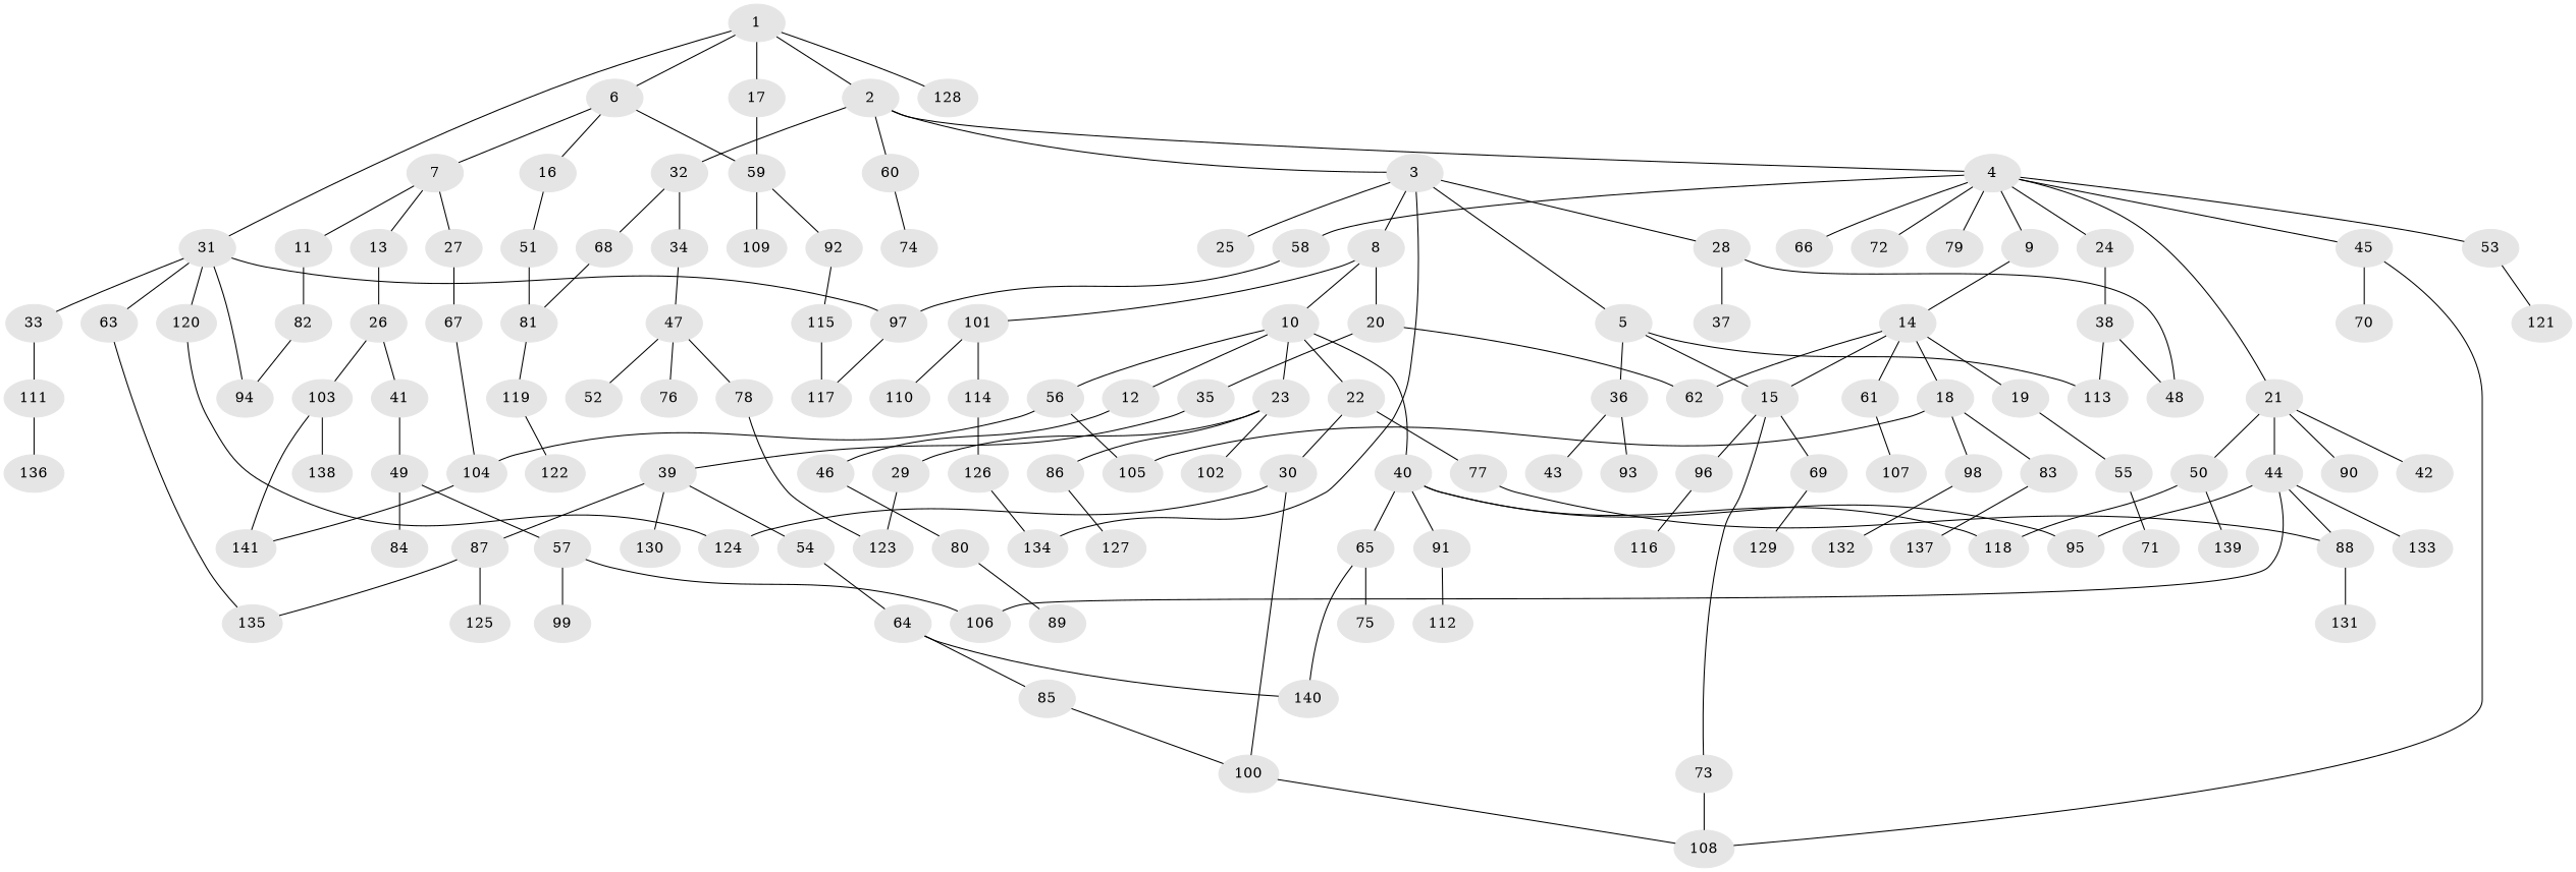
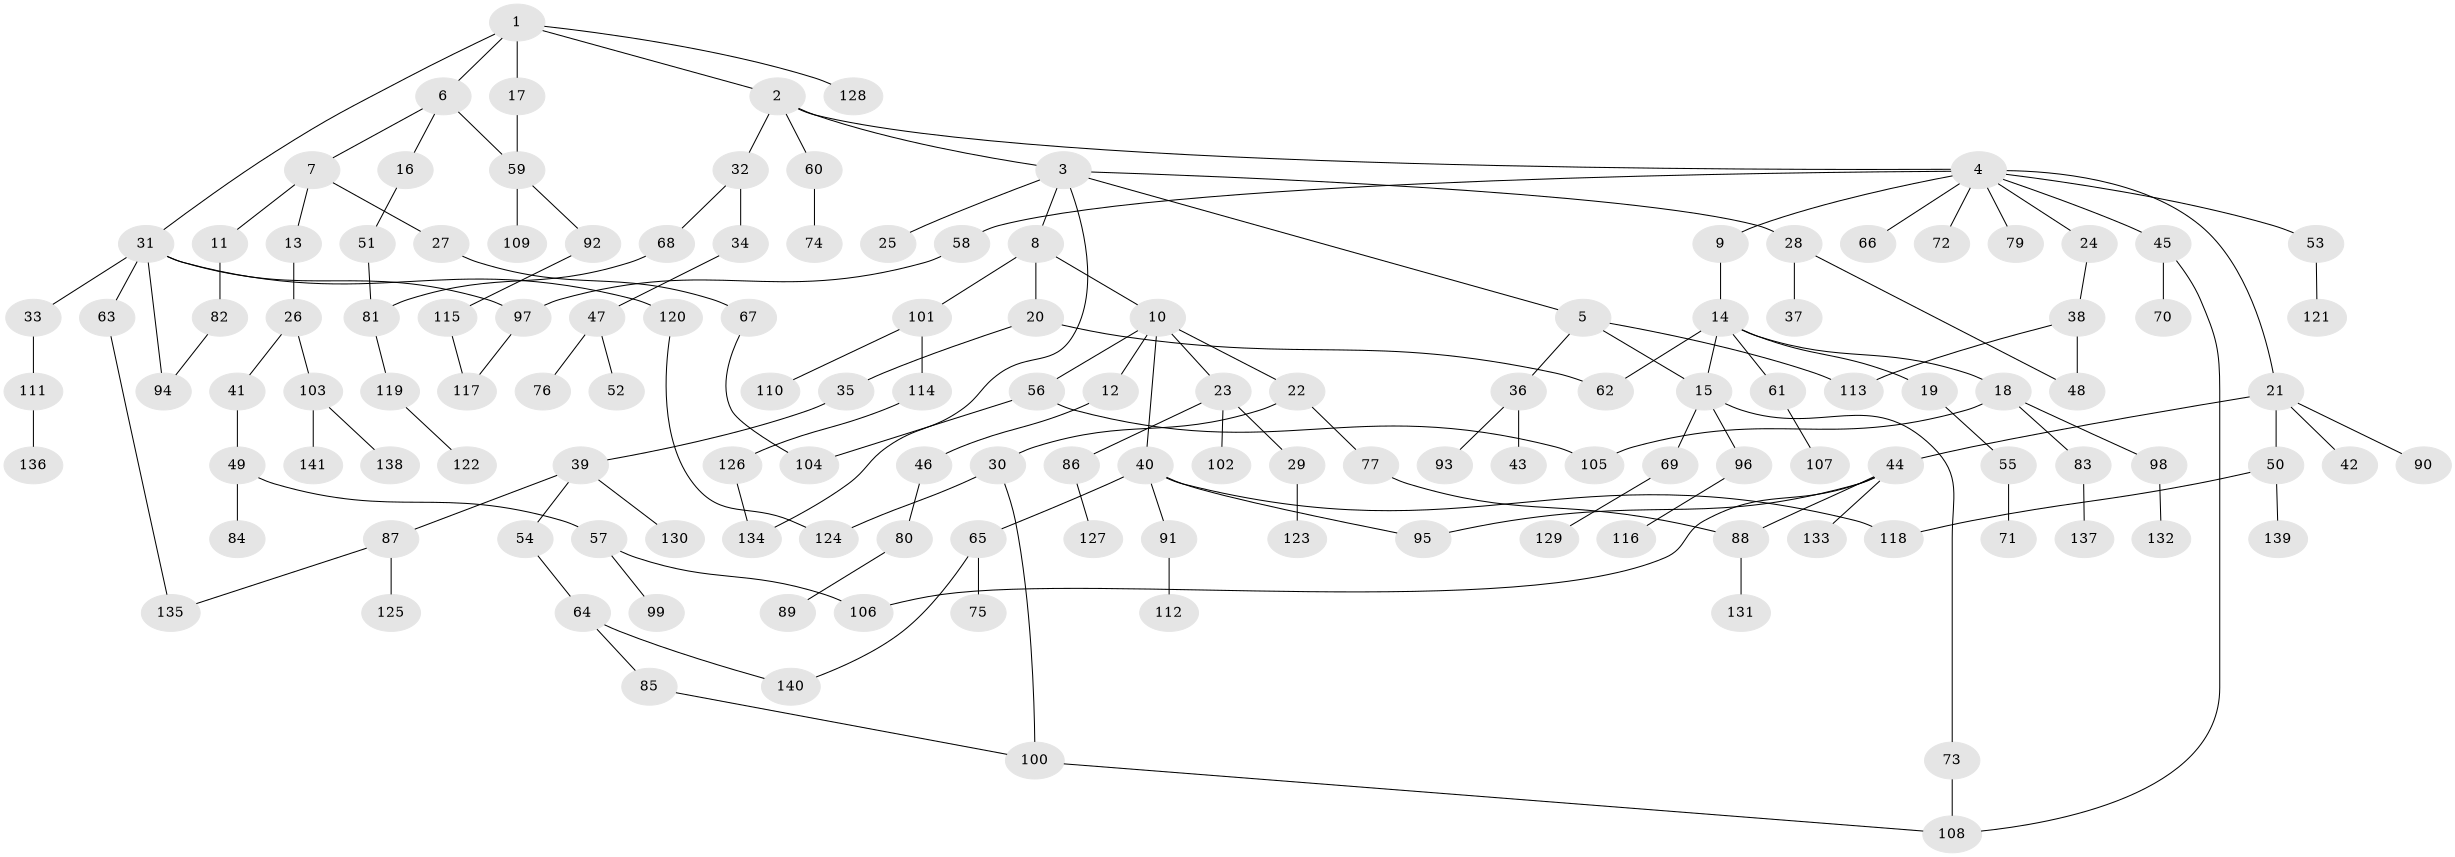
  graph {
    node [color=gray90 style=filled]
    1
    2
    6
    17
    31
    128
    3
    4
    32
    60
    7
    16
    59
    33
    63
    94
    97
    120
    5
    8
    25
    28
    134
    9
    21
    24
    45
    53
    58
    66
    72
    79
    34
    68
    74
    15
    36
    113
    10
    20
    101
    37
    48
    14
    42
    44
    50
    90
    38
    70
    108
    121
    69
    73
    96
    43
    93
    11
    13
    27
    51
    92
    109
    82
    26
    67
    12
    22
    23
    40
    56
    62
    35
    110
    114
    18
    19
    61
    46
    30
    77
    29
    86
    102
    65
    91
    95
    118
    105
    104
    80
    41
    103
    83
    98
    55
    107
    129
    116
    81
    137
    132
    71
    39
    88
    106
    133
    139
    100
    124
    123
    127
    49
    138
    141
    111
    135
    117
    47
    136
    52
    76
-   78
    54
    87
    130
    64
    125
    140
    75
    112
    57
    84
    131
    89
    99
    119
    85
    115
    122
    126
    1 -- 2
    1 -- 6
    1 -- 17
    1 -- 31
    1 -- 128
    2 -- 3
    2 -- 4
    2 -- 32
    2 -- 60
    6 -- 7
    6 -- 16
    6 -- 59
    17 -- 59
    31 -- 33
    31 -- 63
    31 -- 94
    31 -- 97
    31 -- 120
    3 -- 5
    3 -- 8
    3 -- 25
    3 -- 28
    3 -- 134
    4 -- 9
    4 -- 21
    4 -- 24
    4 -- 45
    4 -- 53
    4 -- 58
    4 -- 66
    4 -- 72
    4 -- 79
    32 -- 34
    32 -- 68
    60 -- 74
    7 -- 11
    7 -- 13
    7 -- 27
    16 -- 51
    59 -- 92
    59 -- 109
    33 -- 111
    63 -- 135
    97 -- 117
    120 -- 124
    5 -- 15
    5 -- 36
    5 -- 113
    8 -- 10
    8 -- 20
    8 -- 101
    28 -- 37
    28 -- 48
    9 -- 14
    21 -- 42
    21 -- 44
    21 -- 50
    21 -- 90
    24 -- 38
    45 -- 70
    45 -- 108
    53 -- 121
    58 -- 97
    34 -- 47
    68 -- 81
    15 -- 69
    15 -- 73
    15 -- 96
    36 -- 43
    36 -- 93
    10 -- 12
    10 -- 22
    10 -- 23
    10 -- 40
    10 -- 56
    20 -- 62
    20 -- 35
    101 -- 110
    101 -- 114
    14 -- 15
    14 -- 62
    14 -- 18
    14 -- 19
    14 -- 61
    44 -- 95
    44 -- 88
    44 -- 106
    44 -- 133
    50 -- 118
    50 -- 139
    38 -- 113
    38 -- 48
    69 -- 129
    73 -- 108
    96 -- 116
    11 -- 82
    13 -- 26
    27 -- 67
    51 -- 81
    92 -- 115
    82 -- 94
    26 -- 41
    26 -- 103
    67 -- 104
    12 -- 46
    22 -- 30
    22 -- 77
    23 -- 29
    23 -- 86
    23 -- 102
    40 -- 65
    40 -- 91
    40 -- 95
    40 -- 118
    56 -- 105
    56 -- 104
    35 -- 39
    114 -- 126
    18 -- 105
    18 -- 83
    18 -- 98
    19 -- 55
    61 -- 107
    46 -- 80
    30 -- 100
    30 -- 124
    77 -- 88
    29 -- 123
    86 -- 127
    65 -- 140
    65 -- 75
    91 -- 112
-   104 -- 141
    80 -- 89
    41 -- 49
    103 -- 138
    103 -- 141
    83 -- 137
    98 -- 132
    55 -- 71
    81 -- 119
    39 -- 54
    39 -- 87
    39 -- 130
    88 -- 131
    100 -- 108
    49 -- 57
    49 -- 84
    111 -- 136
    47 -- 52
    47 -- 76
-   47 -- 78
-   78 -- 123
    54 -- 64
    87 -- 135
    87 -- 125
    64 -- 140
    64 -- 85
    57 -- 106
    57 -- 99
    119 -- 122
    85 -- 100
    115 -- 117
    126 -- 134
  }
